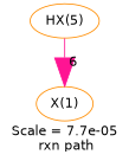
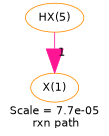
  digraph {
    fontname=Helvetica
    label="Scale = 7.7e-05\l rxn path"
    node [fontname=Helvetica color=darkorange]
    n1 [label="HX(5)"]
    n2 [label="X(1)"]
-   n1 -> n2 [arrowsize=3 color=deeppink fontname=Helvetica label=" 6" style=solid]
+   n1 -> n2 [arrowsize=3 color=deeppink fontname=Helvetica label=" 1" style=solid]
  }
